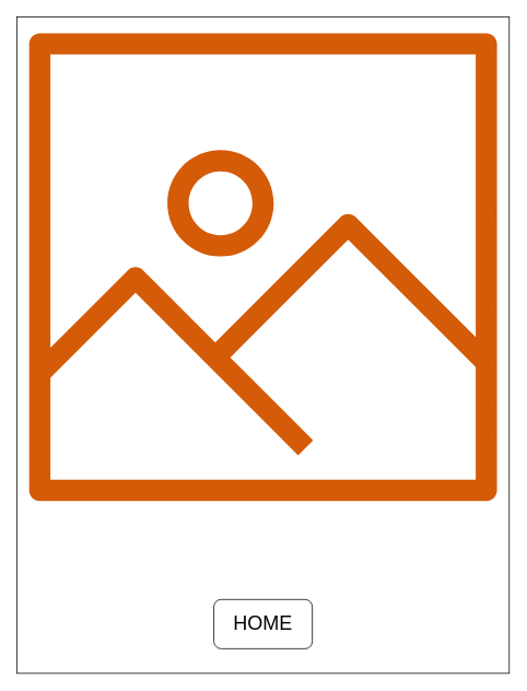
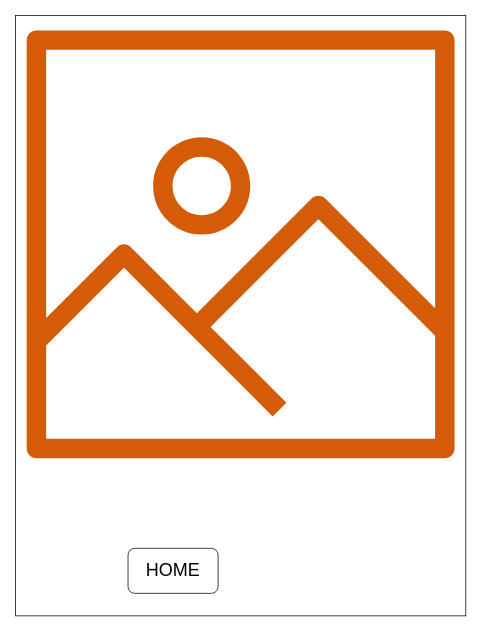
  <mxCell id="0" />
  <mxCell id="1" parent="0" />
  <mxCell id="2" value="" style="rounded=0;whiteSpace=wrap;html=1;" vertex="1" parent="1"><mxGeometry x="20" y="20" width="600" height="800" as="geometry" /></mxCell>
  <mxCell id="3" value="" style="sketch=0;outlineConnect=0;fontColor=#232F3E;gradientColor=none;fillColor=#D45B07;strokeColor=none;dashed=0;verticalLabelPosition=bottom;verticalAlign=top;align=center;html=1;fontSize=12;fontStyle=0;aspect=fixed;pointerEvents=1;shape=mxgraph.aws4.container_registry_image;" vertex="1" parent="1"><mxGeometry x="35" y="40" width="570" height="570" as="geometry" /></mxCell>
- <mxCell id="4" value="&lt;font style=&quot;font-size: 24px;&quot;&gt;HOME&lt;/font&gt;" style="rounded=1;whiteSpace=wrap;html=1;" vertex="1" parent="1"><mxGeometry x="260" y="730" width="120" height="60" as="geometry" /></mxCell>
+ <mxCell id="4" value="&lt;font style=&quot;font-size: 24px;&quot;&gt;HOME&lt;/font&gt;" style="rounded=1;whiteSpace=wrap;html=1;" vertex="1" parent="1"><mxGeometry x="170" y="730" width="120" height="60" as="geometry" /></mxCell>
